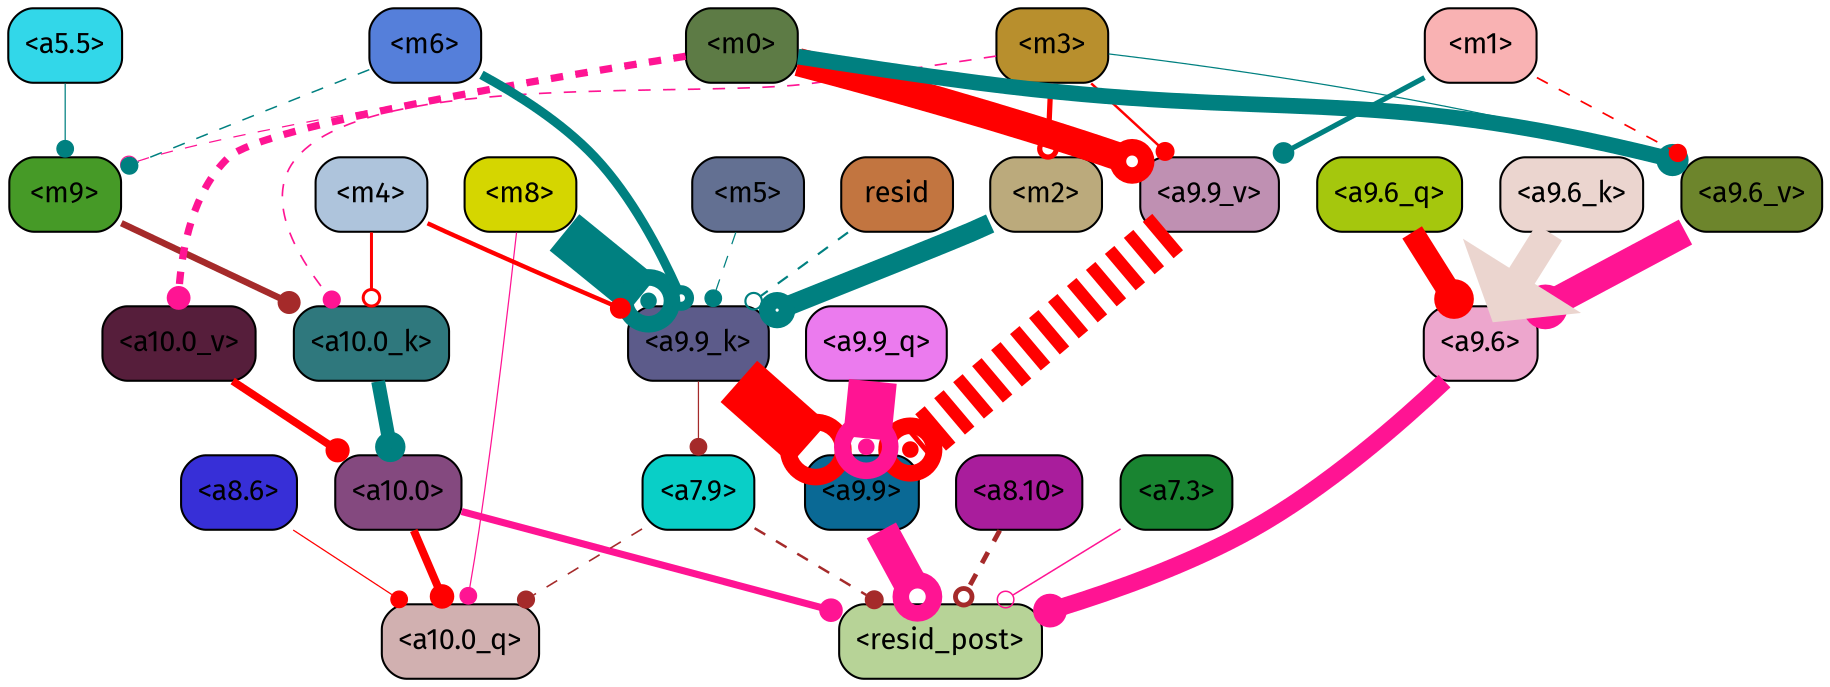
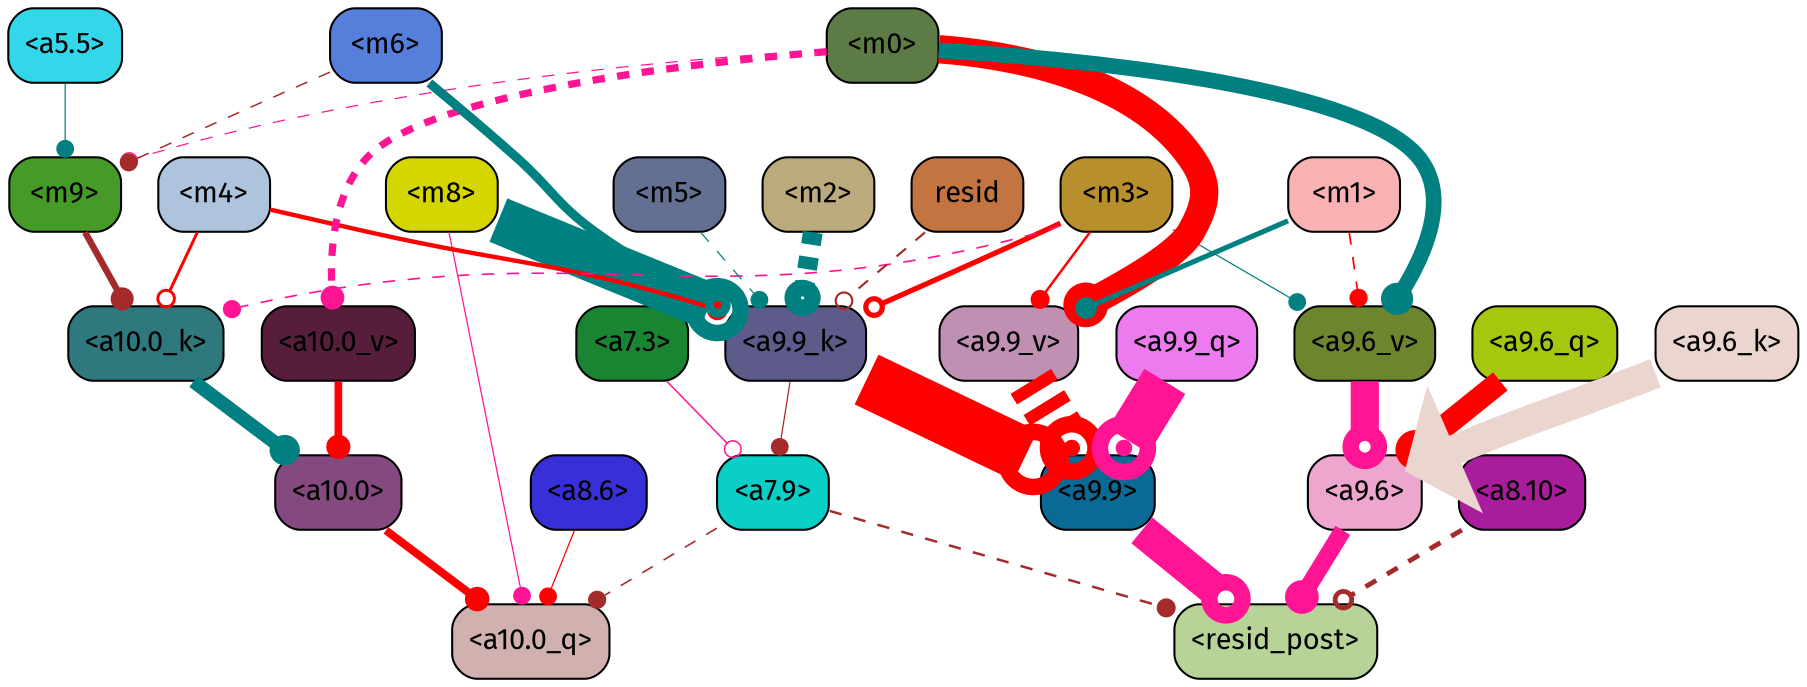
  strict digraph {
    fontname="Fira Sans"
    splines=true
    node [color=black fontname="Fira Sans" shape=box style="filled, rounded"]
    edge [arrowhead=dot color=red fontname="Fira Sans" penwidth=0.6 style=bold]
    "<a10.0>" [fillcolor="#84497f"]
    "<resid_post>" [fillcolor="#b7d397"]
    "<a10.0_q>" [fillcolor="#d1b0b0"]
    "<a9.9>" [fillcolor="#0a6995"]
    "<a9.6>" [fillcolor="#eda6cd"]
    "<a8.10>" [fillcolor="#a91d9c"]
    "<a7.9>" [fillcolor="#09cfc7"]
    "<a9.9_k>" [fillcolor="#5c5b8a"]
    "<a7.3>" [fillcolor="#198431"]
    "<a10.0_k>" [fillcolor="#2f787d"]
    "<a10.0_v>" [fillcolor="#561e3b"]
    "<m8>" [fillcolor="#d5d600"]
    "<a8.6>" [fillcolor="#372fd7"]
    "<m9>" [fillcolor="#469a27"]
    "<m4>" [fillcolor="#aec4dc"]
    "<m3>" [fillcolor="#b88f2d"]
    "<a9.9_v>" [fillcolor="#bf90b2"]
    "<a9.6_v>" [fillcolor="#6d852c"]
    "<m0>" [fillcolor="#5d7b45"]
    "<m6>" [fillcolor="#557fda"]
    "<a5.5>" [fillcolor="#32d7e9"]
    "<a9.9_q>" [fillcolor="#eb7bee"]
    "<a9.6_q>" [fillcolor="#a5c70d"]
    "<a9.6_k>" [fillcolor="#ebd5cf"]
    "<m5>" [fillcolor="#637092"]
    "<m2>" [fillcolor="#bbaa7c"]
    n27 [fillcolor="#c27540" label=resid]
    "<m1>" [fillcolor="#f9b2b3"]
-   "<a10.0>" -> "<resid_post>" [color=deeppink penwidth=3.4253244400024414]
    "<a10.0>" -> "<a10.0_q>" [penwidth=3.861766815185547]
    "<a9.9>" -> "<resid_post>" [arrowhead=odot color=deeppink penwidth=16.05378818511963]
    "<a9.6>" -> "<resid_post>" [color=deeppink penwidth=8.33797836303711 style=solid]
    "<a8.10>" -> "<resid_post>" [arrowhead=odot color=brown penwidth=2.3390636444091797 style=dashed]
    "<a7.9>" -> "<resid_post>" [color=brown penwidth=1.1926651000976562 style=dashed]
    "<a7.9>" -> "<a10.0_q>" [color=brown penwidth=0.7811813354492188 style=dashed]
    "<a9.9_k>" -> "<a9.9>" [arrowhead=odot penwidth=26.641464233398438 style=solid]
    "<a9.9_k>" -> "<a7.9>" [color=brown]
-   "<a7.3>" -> "<resid_post>" [arrowhead=odot color=deeppink penwidth=0.7339706420898438]
+   "<a7.3>" -> "<a7.9>" [arrowhead=odot color=deeppink penwidth=0.7339706420898438]
    "<a10.0_k>" -> "<a10.0>" [color=teal penwidth=6.691814422607422]
    "<a10.0_v>" -> "<a10.0>" [penwidth=3.703948974609375]
    "<m8>" -> "<a10.0_q>" [color=deeppink]
    "<m8>" -> "<a9.9_k>" [color=teal penwidth=22.67278480529785 style=solid]
    "<a8.6>" -> "<a10.0_q>"
    "<m9>" -> "<a10.0_k>" [color=brown penwidth=3.1536026000976562 style=solid]
    "<m4>" -> "<a9.9_k>" [penwidth=2.1296005249023438]
    "<m4>" -> "<a10.0_k>" [arrowhead=odot penwidth=1.4532089233398438]
-   "<m3>" -> "<m2>" [arrowhead=odot penwidth=2.538074493408203 style=solid]
+   "<m3>" -> "<a9.9_k>" [arrowhead=odot penwidth=2.538074493408203 style=solid]
    "<m3>" -> "<a10.0_k>" [color=deeppink penwidth=0.8012542724609375 style=dashed]
    "<m3>" -> "<a9.9_v>" [penwidth=1.1908531188964844]
    "<m3>" -> "<a9.6_v>" [color=teal style=solid]
    "<a9.9_v>" -> "<a9.9>" [penwidth=23.02225112915039 style=dashed]
    "<a9.6_v>" -> "<a9.6>" [arrowhead=odot color=deeppink penwidth=13.634431838989258]
    "<m0>" -> "<a10.0_v>" [color=deeppink penwidth=3.520832061767578 style=dashed]
    "<m0>" -> "<m9>" [arrowhead=odot color=deeppink style=dashed]
    "<m0>" -> "<a9.9_v>" [arrowhead=odot penwidth=13.6649169921875 style=solid]
    "<m0>" -> "<a9.6_v>" [color=teal penwidth=7.575786590576172 style=solid]
    "<m6>" -> "<a9.9_k>" [arrowhead=odot color=teal penwidth=4.405937194824219 style=solid]
-   "<m6>" -> "<m9>" [color=teal penwidth=0.7276992797851562 style=dashed]
+   "<m6>" -> "<m9>" [color=brown penwidth=0.7276992797851562 style=dashed]
    "<a5.5>" -> "<m9>" [color=teal]
    "<a9.9_q>" -> "<a9.9>" [color=deeppink penwidth=23.20368194580078]
    "<a9.6_q>" -> "<a9.6>" [penwidth=11.181507110595703]
    "<a9.6_k>" -> "<a9.6>" [color="#ebd5cf" penwidth=14.532459259033203 arrowhead="" style=""]
    "<m5>" -> "<a9.9_k>" [color=teal style=dashed]
-   "<m2>" -> "<a9.9_k>" [arrowhead=odot color=teal penwidth=9.546476364135742 style=solid]
-   n27 -> "<a9.9_k>" [arrowhead=odot color=teal penwidth=1.044057846069336 style=dashed]
+   "<m2>" -> "<a9.9_k>" [arrowhead=odot color=teal penwidth=9.546476364135742 style=dashed]
+   n27 -> "<a9.9_k>" [arrowhead=odot color=brown penwidth=1.044057846069336 style=dashed]
    "<m1>" -> "<a9.9_v>" [color=teal penwidth=2.484710693359375 style=solid]
    "<m1>" -> "<a9.6_v>" [penwidth=0.8296928405761719 style=dashed]
  }
